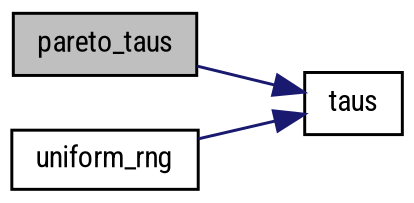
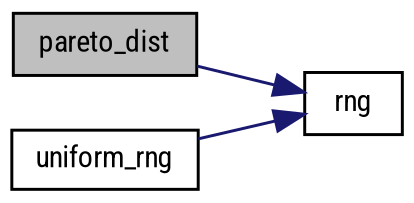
  digraph {
    fontname="Roboto Condensed"
    rankdir=LR
    node [color=black fillcolor=white fontname="Roboto Condensed" fontsize=10 shape=record style=filled]
    edge [color=midnightblue fontname="Roboto Condensed" fontsize=10 labelfontname=Helvetica labelfontsize=10 style=solid]
-   n1 [fillcolor=grey75 fontcolor=black height=0.2 label=pareto_taus width=0.4]
-   n2 [height=0.2 label=taus width=0.4]
+   n1 [fillcolor=grey75 fontcolor=black height=0.2 label=pareto_dist width=0.4]
+   n2 [height=0.2 label=rng width=0.4]
    n3 [height=0.2 label=uniform_rng width=0.4]
    n1 -> n2
    n3 -> n2
  }
